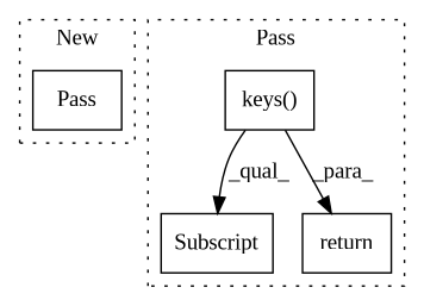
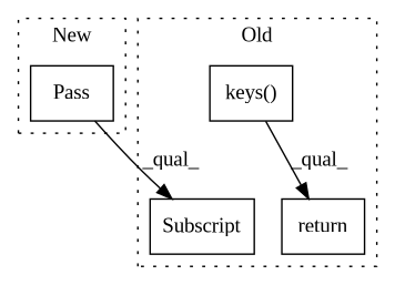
  digraph {
    fontname="Liberation Serif"
    node [shape=box fontname="Liberation Serif"]
    edge [fontname="Liberation Serif"]
    n1 [a=62 l=4 label=Pass s=1602]
    n2 [a=75 l=18 label="keys()" s=1229]
    n3 [a=63 l="22,0" label=Subscript s="1281,0"]
    n4 [a=93 l=7 label=return s=1539]
    subgraph cluster_1 {
      label=New
      style=dotted
      n1
    }
    subgraph cluster_2 {
-     label=Pass
+     label=Old
      style=dotted
      n2
      n3
      n4
    }
-   n2 -> n3 [label=_qual_]
-   n2 -> n4 [label=_para_]
+   n1 -> n3 [label=_qual_]
+   n2 -> n4 [label=_qual_]
  }
